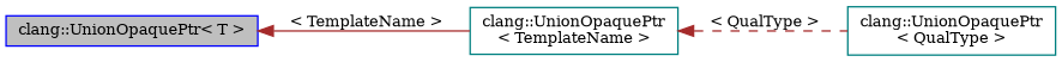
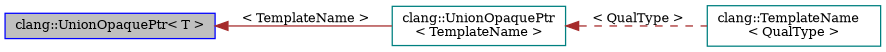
  digraph {
    fontname="DejaVu Serif"
    rankdir=LR
    node [color=teal fontname="DejaVu Serif" fontsize=10 shape=record]
    edge [color=brown dir=back fontname="DejaVu Serif" fontsize=10 labelfontname=Helvetica labelfontsize=10]
    n1 [color=blue fillcolor=grey75 fontcolor=black height=0.2 label="clang::UnionOpaquePtr\< T \>" style=filled width=0.4]
    n2 [height=0.2 label="clang::UnionOpaquePtr\l\< TemplateName \>" width=0.4]
-   n3 [height=0.2 label="clang::UnionOpaquePtr\l\< QualType \>" width=0.4]
+   n3 [height=0.2 label="clang::TemplateName\l\< QualType \>" width=0.4]
    n1 -> n2 [label=" \< TemplateName \>" style=solid]
    n2 -> n3 [label=" \< QualType \>" style=dashed]
  }
